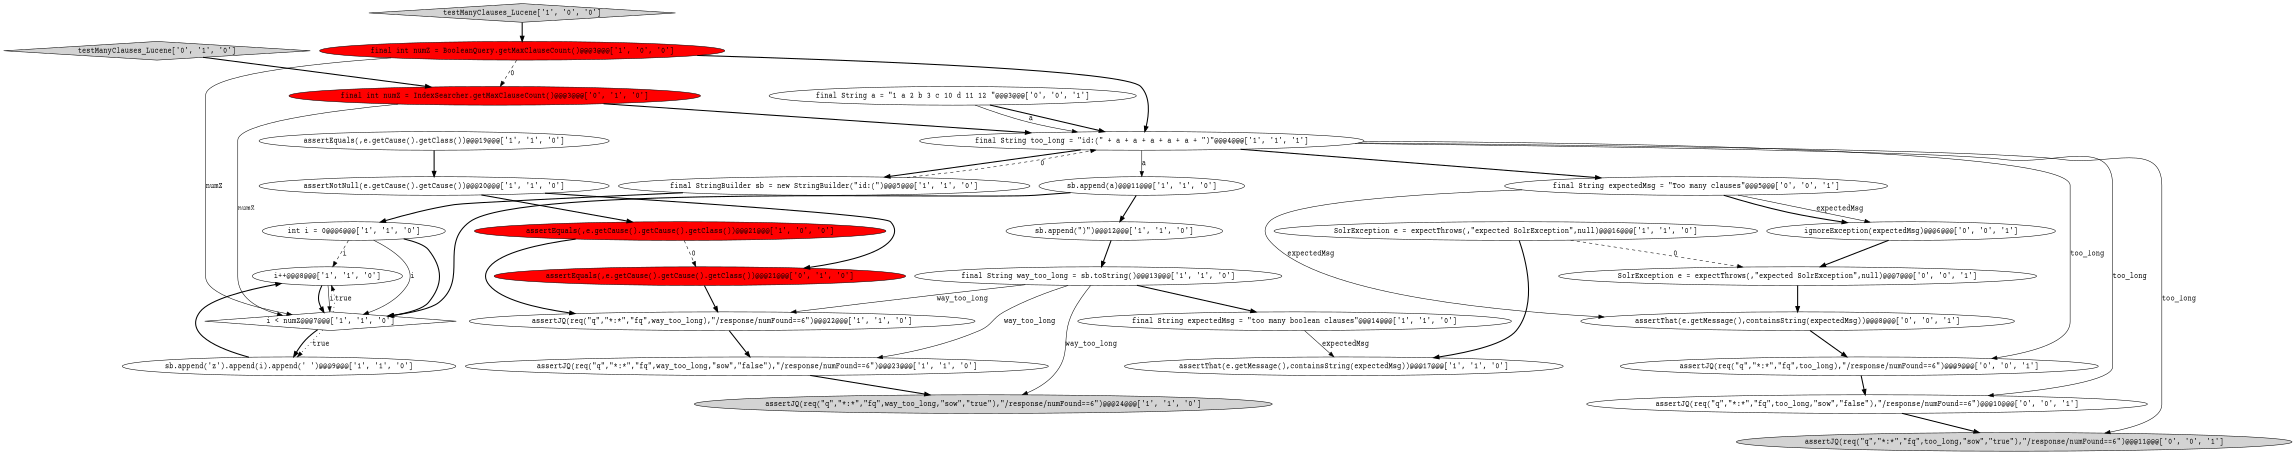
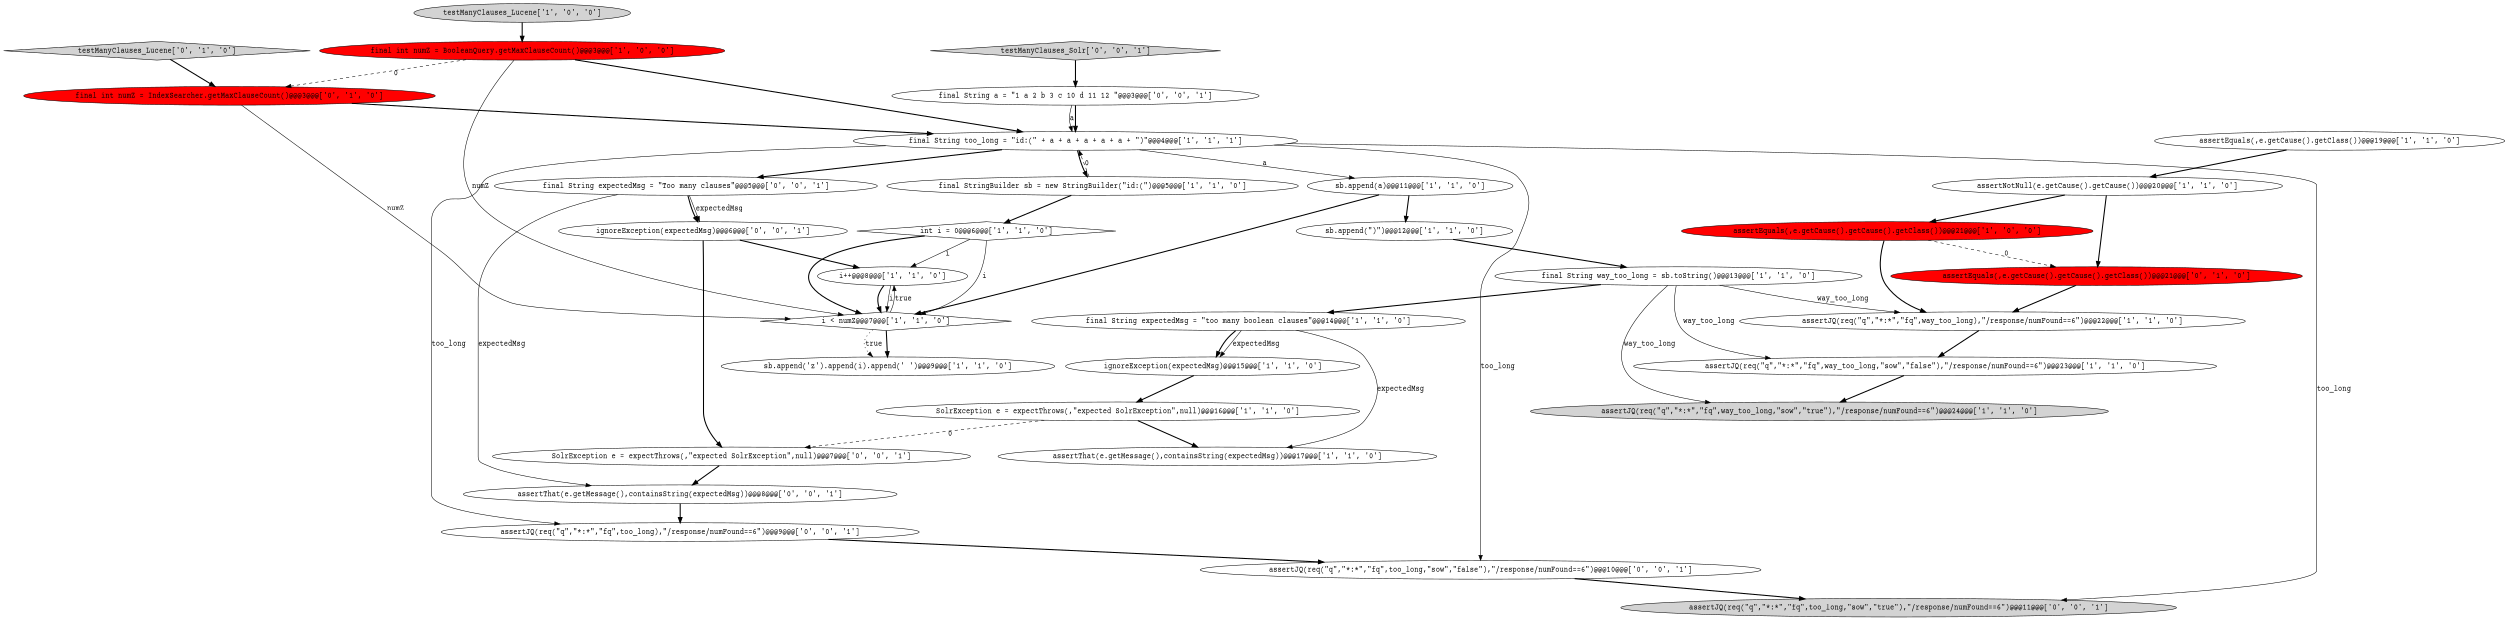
  digraph {
    fontname="Courier Prime"
    node [fillcolor=white fontname="Courier Prime" shape=ellipse style=filled]
    edge [fontname="Courier Prime" style=bold]
    n1 [label="ignoreException(expectedMsg)@@@6@@@['0', '0', '1']"]
    n2 [label="SolrException e = expectThrows(,\"expected SolrException\",null)@@@7@@@['0', '0', '1']"]
    n3 [label="assertThat(e.getMessage(),containsString(expectedMsg))@@@8@@@['0', '0', '1']"]
    n4 [label="i++@@@8@@@['1', '1', '0']"]
    n5 [label="i < numZ@@@7@@@['1', '1', '0']" shape=diamond]
    n6 [label="sb.append('z').append(i).append(' ')@@@9@@@['1', '1', '0']"]
    n7 [label="assertEquals(,e.getCause().getClass())@@@19@@@['1', '1', '0']"]
    n8 [label="assertNotNull(e.getCause().getCause())@@@20@@@['1', '1', '0']"]
    n9 [label="assertJQ(req(\"q\",\"*:*\",\"fq\",too_long),\"/response/numFound==6\")@@@9@@@['0', '0', '1']"]
    n10 [label="assertJQ(req(\"q\",\"*:*\",\"fq\",too_long,\"sow\",\"false\"),\"/response/numFound==6\")@@@10@@@['0', '0', '1']"]
    n11 [fillcolor=lightgray label="testManyClauses_Lucene['0', '1', '0']" shape=diamond]
    n12 [fillcolor=red label="final int numZ = IndexSearcher.getMaxClauseCount()@@@3@@@['0', '1', '0']"]
    n13 [label="final String too_long = \"id:(\" + a + a + a + a + a + \")\"@@@4@@@['1', '1', '1']"]
    n14 [fillcolor=lightgray label="assertJQ(req(\"q\",\"*:*\",\"fq\",too_long,\"sow\",\"true\"),\"/response/numFound==6\")@@@11@@@['0', '0', '1']"]
+   n15 [label="ignoreException(expectedMsg)@@@15@@@['1', '1', '0']"]
    n16 [label="SolrException e = expectThrows(,\"expected SolrException\",null)@@@16@@@['1', '1', '0']"]
    n17 [label="assertThat(e.getMessage(),containsString(expectedMsg))@@@17@@@['1', '1', '0']"]
    n18 [label="final String a = \"1 a 2 b 3 c 10 d 11 12 \"@@@3@@@['0', '0', '1']"]
    n19 [label="final StringBuilder sb = new StringBuilder(\"id:(\")@@@5@@@['1', '1', '0']"]
    n20 [label="sb.append(a)@@@11@@@['1', '1', '0']"]
    n21 [label="final String expectedMsg = \"Too many clauses\"@@@5@@@['0', '0', '1']"]
-   n22 [label="int i = 0@@@6@@@['1', '1', '0']"]
+   n22 [label="int i = 0@@@6@@@['1', '1', '0']" shape=diamond]
    n23 [label="final String expectedMsg = \"too many boolean clauses\"@@@14@@@['1', '1', '0']"]
    n24 [label="sb.append(\")\")@@@12@@@['1', '1', '0']"]
    n25 [label="final String way_too_long = sb.toString()@@@13@@@['1', '1', '0']"]
    n26 [fillcolor=lightgray label="assertJQ(req(\"q\",\"*:*\",\"fq\",way_too_long,\"sow\",\"true\"),\"/response/numFound==6\")@@@24@@@['1', '1', '0']"]
    n27 [label="assertJQ(req(\"q\",\"*:*\",\"fq\",way_too_long),\"/response/numFound==6\")@@@22@@@['1', '1', '0']"]
    n28 [label="assertJQ(req(\"q\",\"*:*\",\"fq\",way_too_long,\"sow\",\"false\"),\"/response/numFound==6\")@@@23@@@['1', '1', '0']"]
    n29 [fillcolor=red label="final int numZ = BooleanQuery.getMaxClauseCount()@@@3@@@['1', '0', '0']"]
    n30 [fillcolor=red label="assertEquals(,e.getCause().getCause().getClass())@@@21@@@['0', '1', '0']"]
    n31 [fillcolor=red label="assertEquals(,e.getCause().getCause().getClass())@@@21@@@['1', '0', '0']"]
-   n33 [fillcolor=lightgray label="testManyClauses_Lucene['1', '0', '0']" shape=diamond]
+   n32 [fillcolor=lightgray label="testManyClauses_Solr['0', '0', '1']" shape=diamond]
+   n33 [fillcolor=lightgray label="testManyClauses_Lucene['1', '0', '0']"]
    n1 -> n2
    n2 -> n3
    n3 -> n9
    n4 -> n5
    n4 -> n5 [label=i style=solid]
-   n5 -> n4 [label=true style=dotted]
+   n5 -> n4 [label=true style=solid]
    n5 -> n6 [label=true style=dotted]
    n5 -> n6
-   n6 -> n4
+   n1 -> n4
    n7 -> n8
    n8 -> n30
    n8 -> n31
    n9 -> n10
    n10 -> n14
    n11 -> n12
    n12 -> n5 [label=numZ style=solid]
    n12 -> n13
    n13 -> n9 [label=too_long style=solid]
    n13 -> n10 [label=too_long style=solid]
    n13 -> n14 [label=too_long style=solid]
    n13 -> n19
    n13 -> n20 [label=a style=solid]
    n13 -> n21
+   n15 -> n16
    n16 -> n2 [label=0 style=dashed]
    n16 -> n17
    n18 -> n13
    n18 -> n13 [label=a style=solid]
    n19 -> n13 [label=0 style=dashed]
    n19 -> n22
    n20 -> n5
    n20 -> n24
    n21 -> n1 [label=expectedMsg style=solid]
    n21 -> n1
    n21 -> n3 [label=expectedMsg style=solid]
-   n22 -> n4 [label=i style=dashed]
+   n22 -> n4 [label=i style=solid]
    n22 -> n5
    n22 -> n5 [label=i style=solid]
+   n23 -> n15 [label=expectedMsg style=solid]
+   n23 -> n15
    n23 -> n17 [label=expectedMsg style=solid]
    n24 -> n25
    n25 -> n23
    n25 -> n26 [label=way_too_long style=solid]
    n25 -> n27 [label=way_too_long style=solid]
    n25 -> n28 [label=way_too_long style=solid]
    n27 -> n28
    n28 -> n26
    n29 -> n5 [label=numZ style=solid]
    n29 -> n12 [label=0 style=dashed]
    n29 -> n13
    n30 -> n27
    n31 -> n27
    n31 -> n30 [label=0 style=dashed]
+   n32 -> n18
    n33 -> n29
  }
